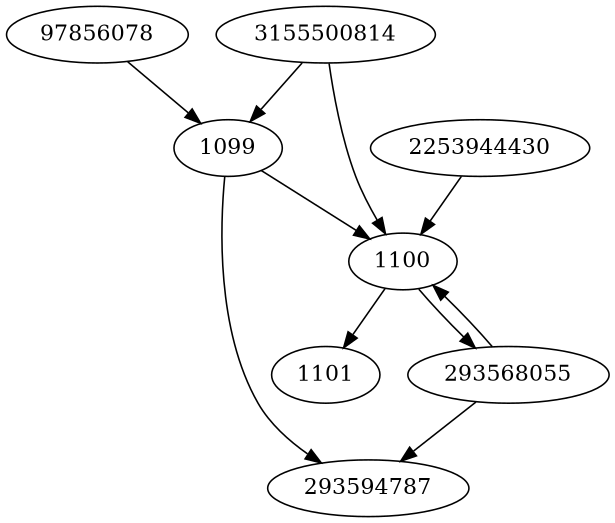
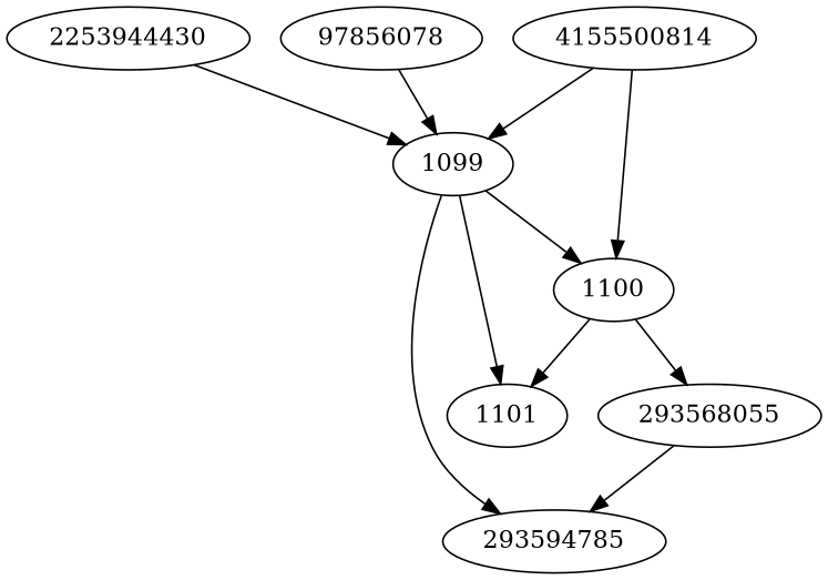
  strict digraph {
    1099
    1101
-   293594785 [label=293594787]
+   293594785
    1100
    293568055
    2253944430
-   3155500814
+   3155500814 [label=4155500814]
    n8 [label=97856078]
+   1099 -> 1101
    1099 -> 293594785
    1099 -> 1100
    1100 -> 1101
    1100 -> 293568055
    293568055 -> 293594785
-   293568055 -> 1100
-   2253944430 -> 1100
+   2253944430 -> 1099
    3155500814 -> 1099
    3155500814 -> 1100
    n8 -> 1099
  }
